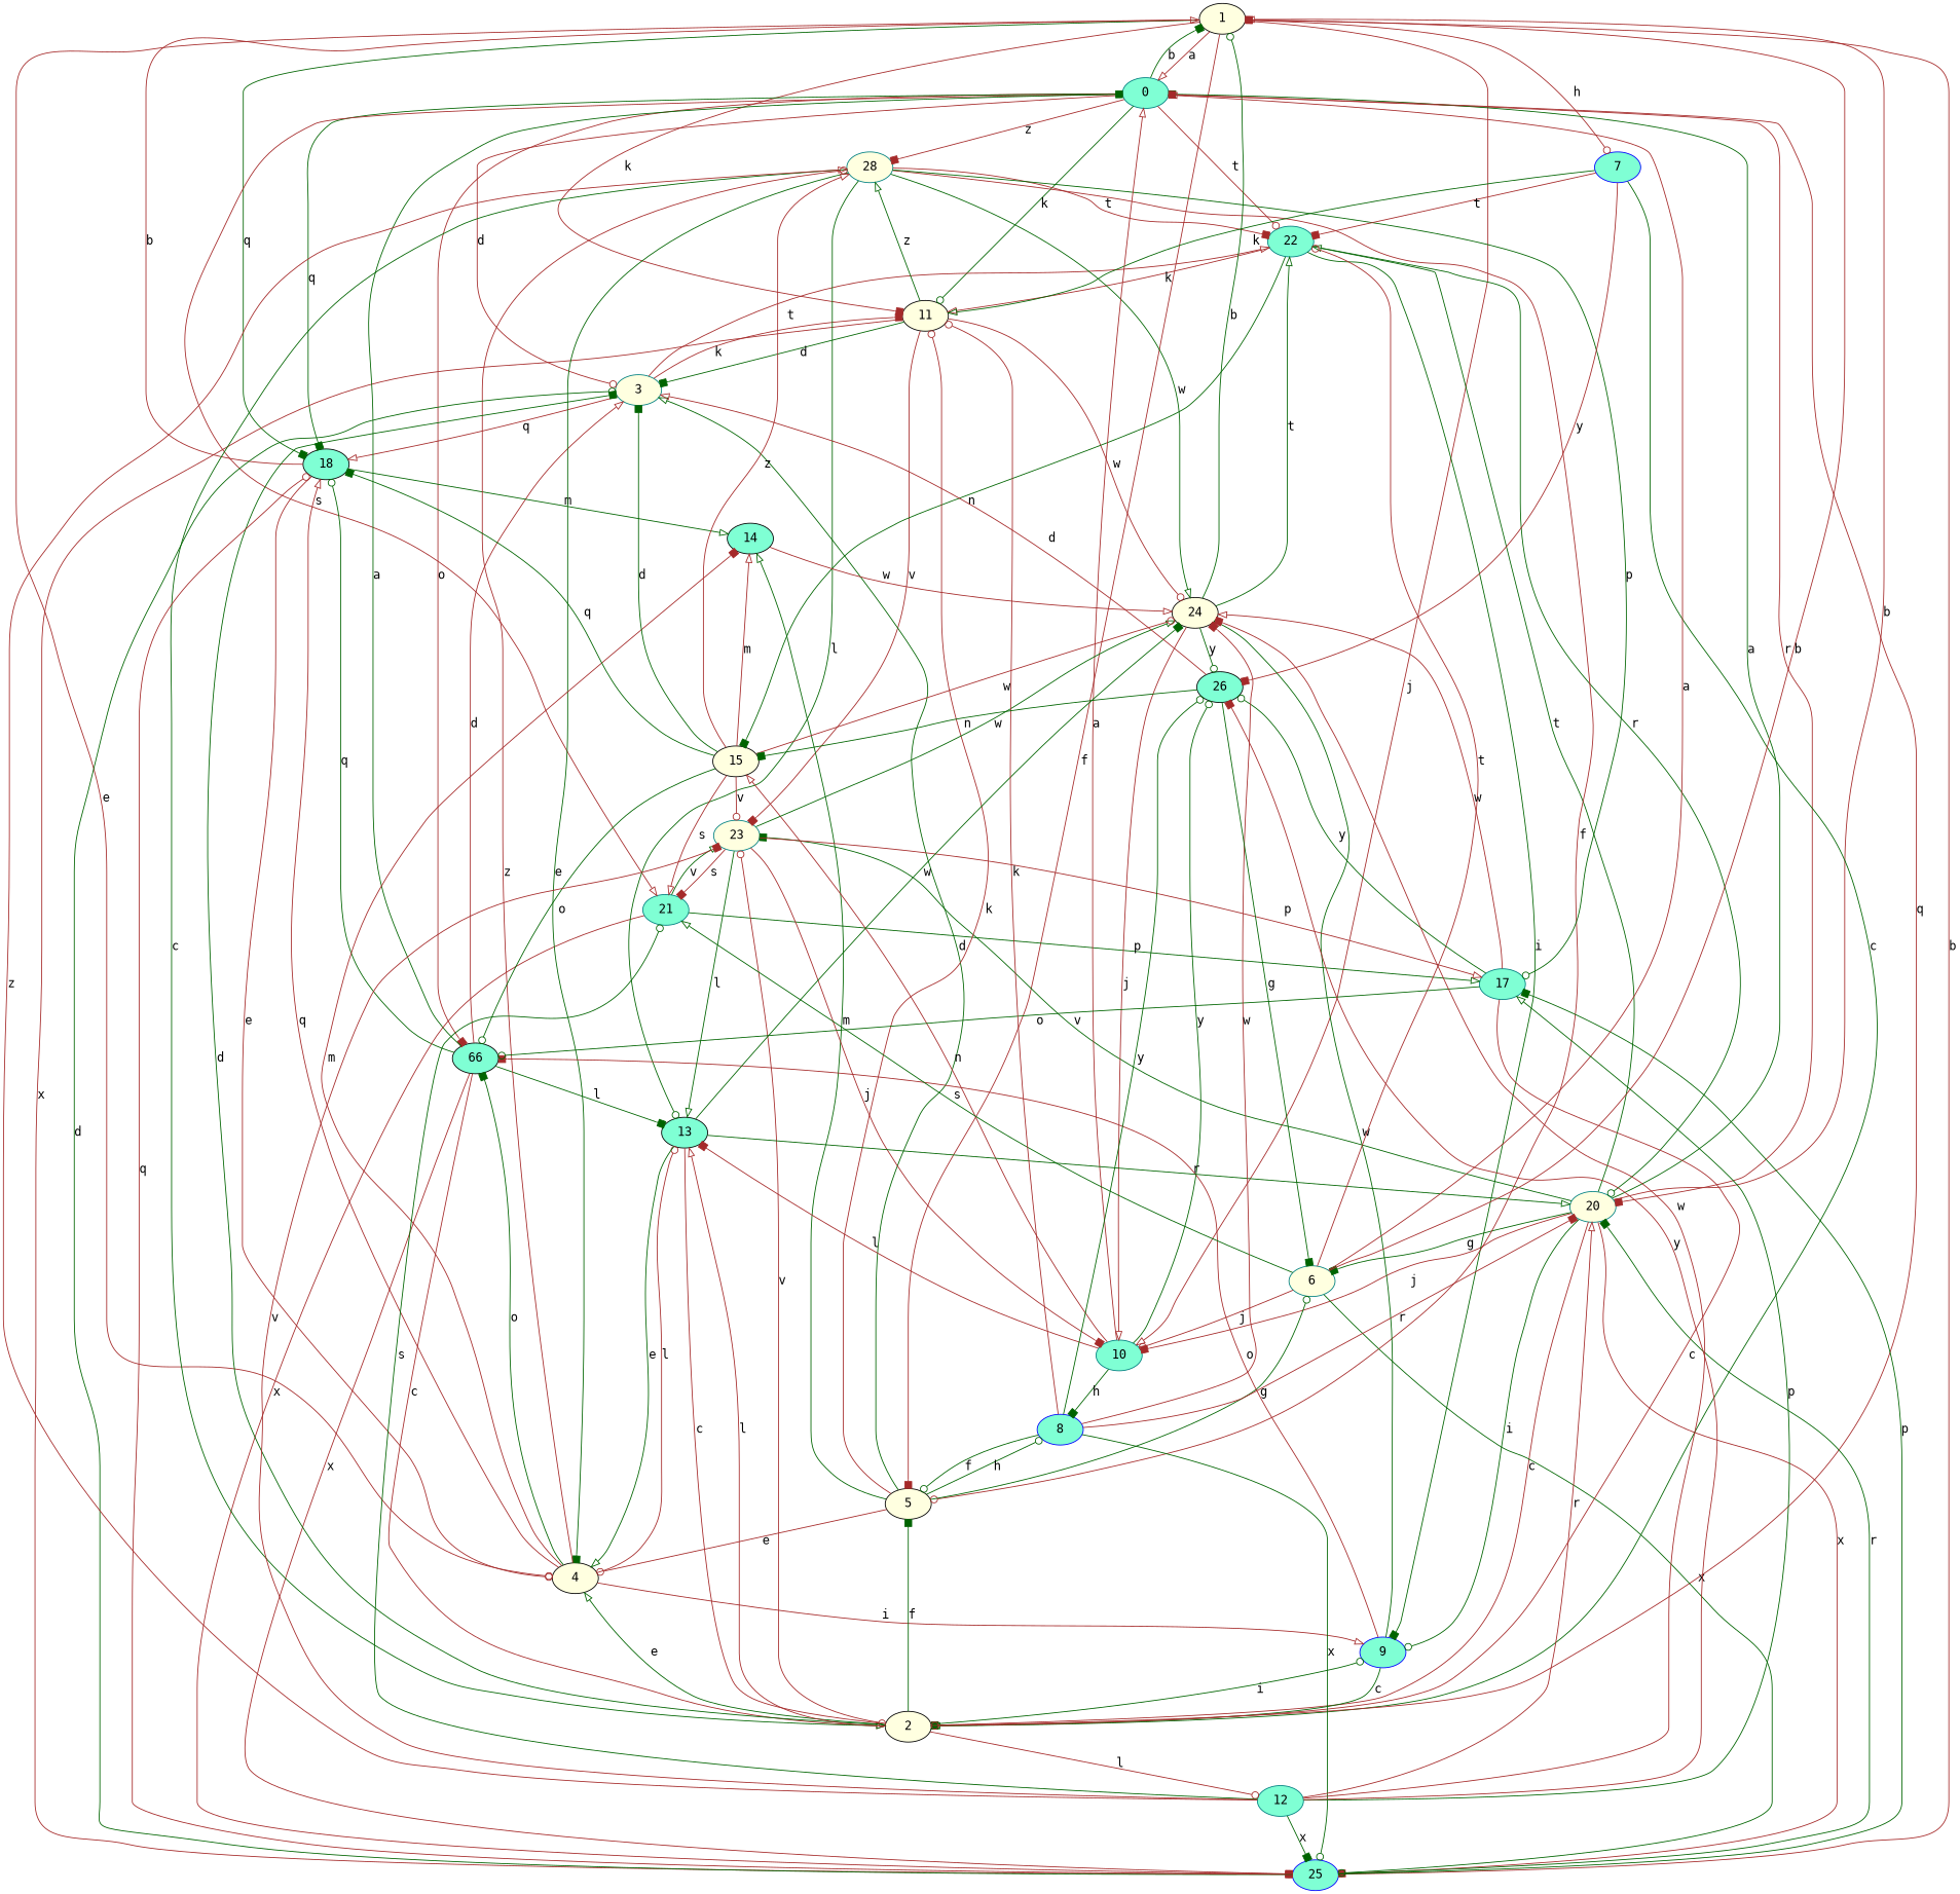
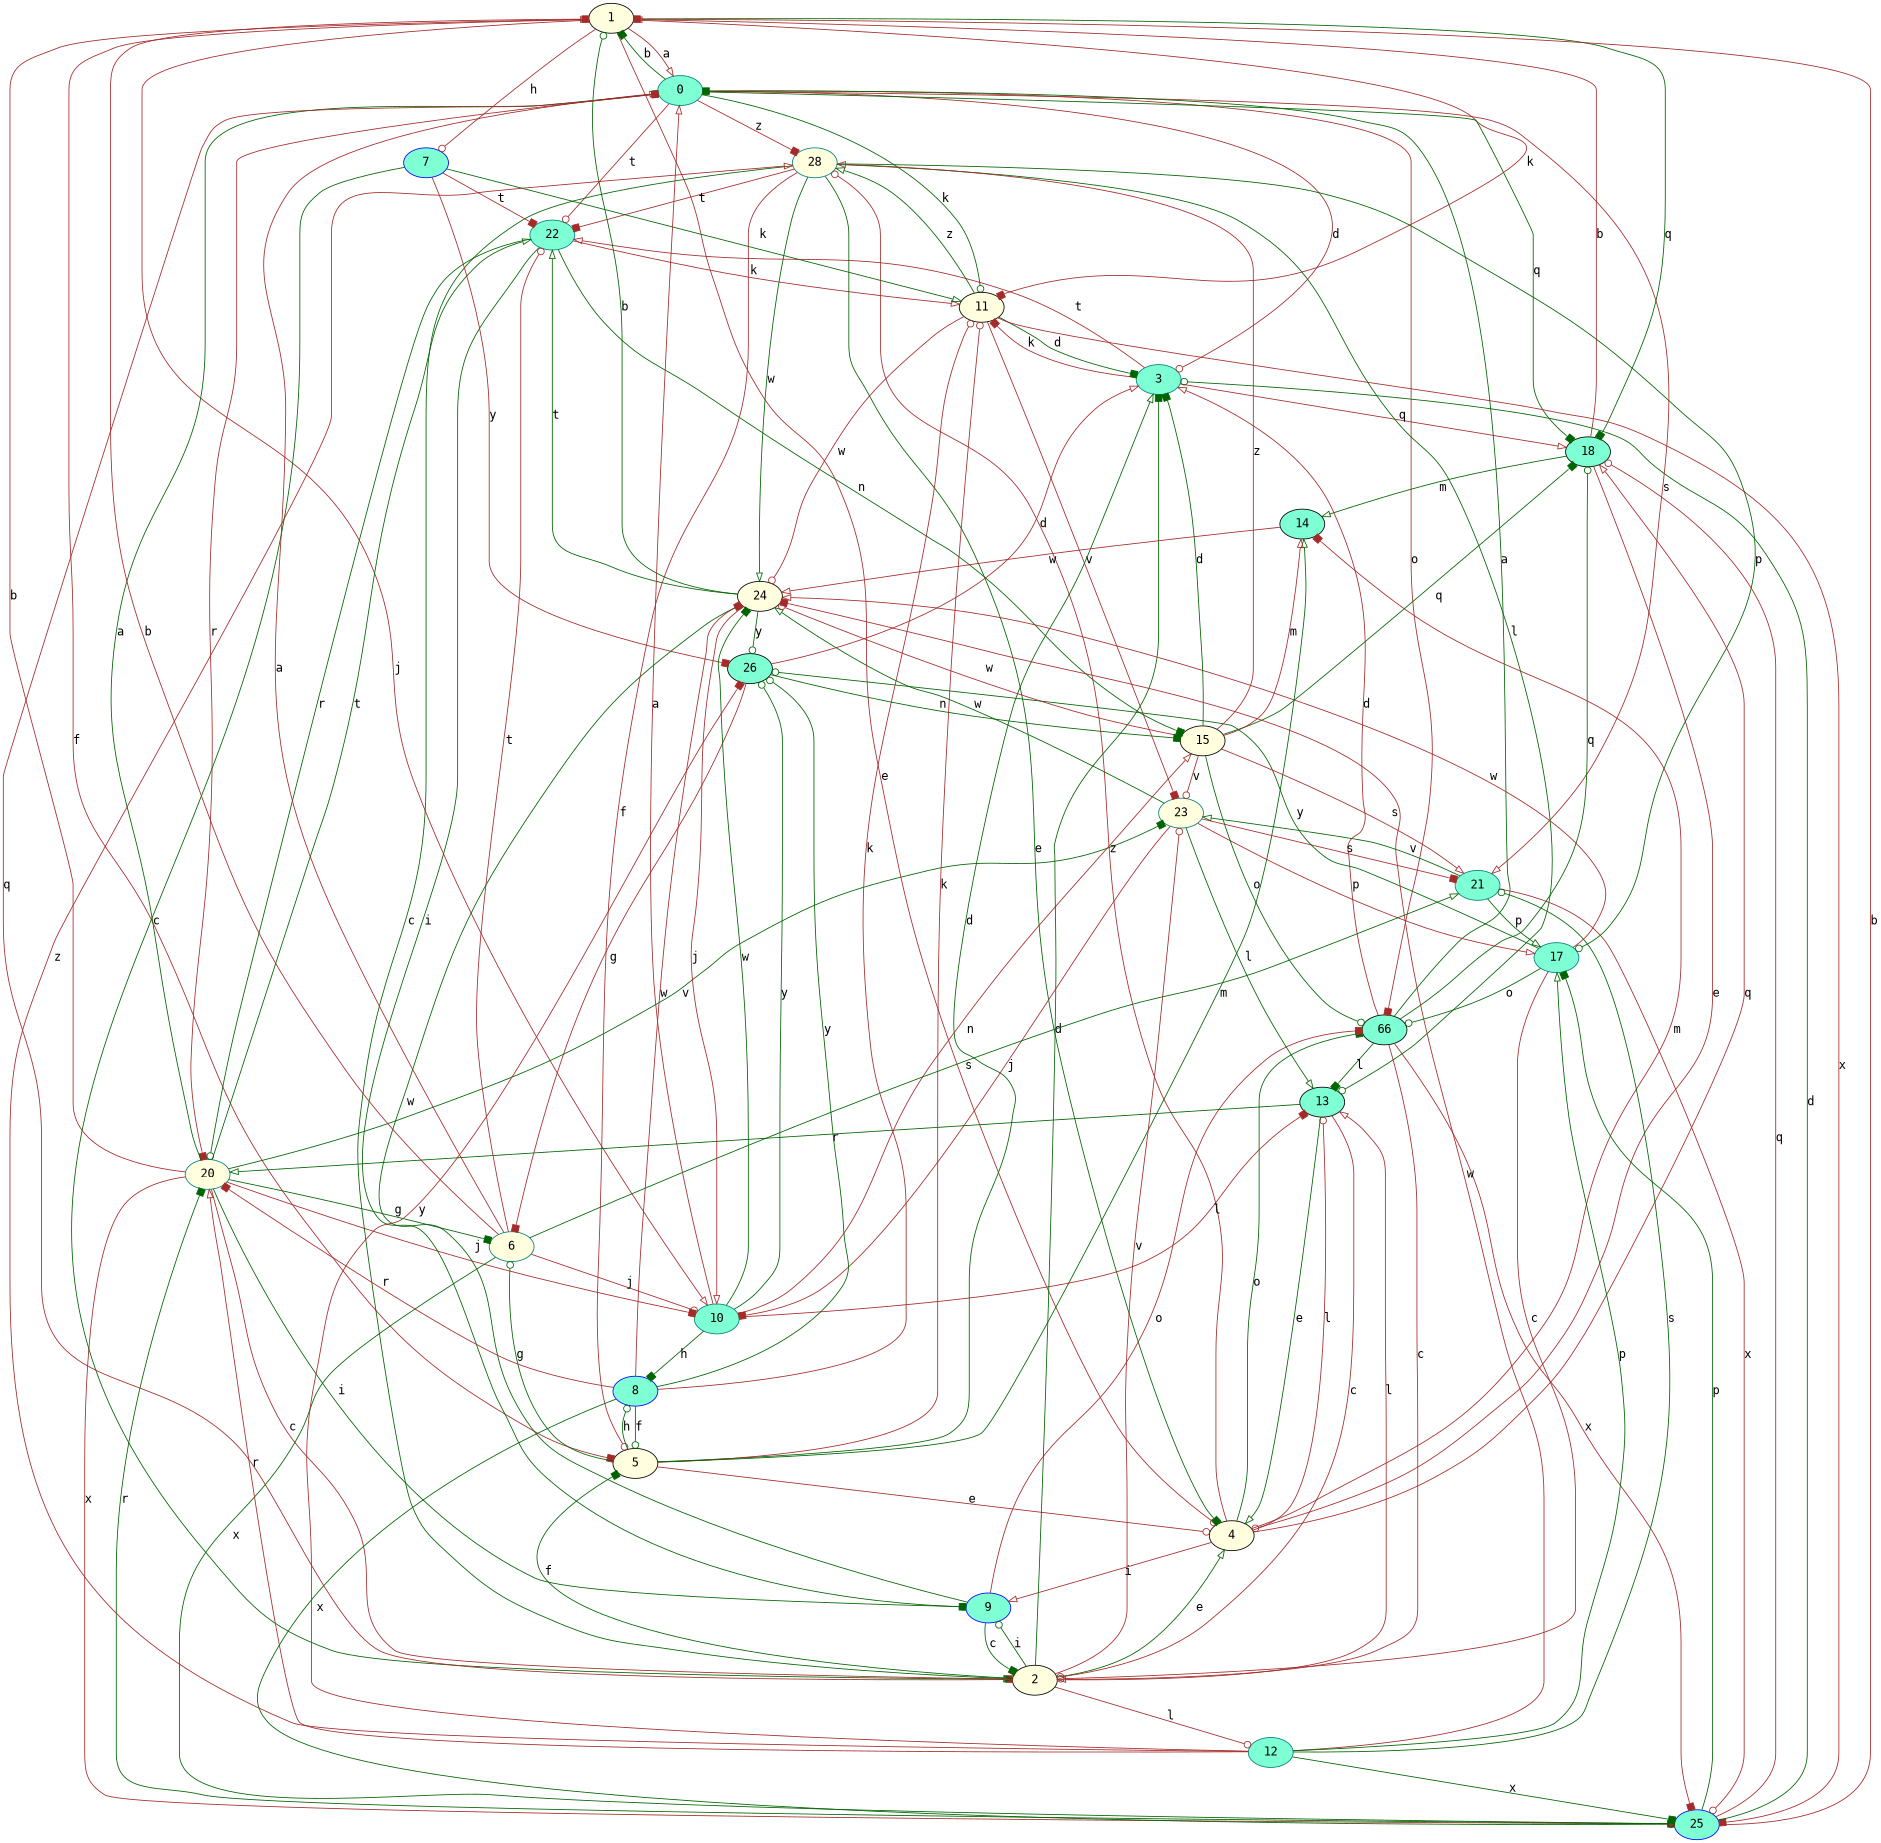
  strict digraph {
    fontname="DejaVu Sans Mono"
    node [color=black fillcolor=aquamarine fontname="DejaVu Sans Mono" style=filled]
    edge [arrowhead=box color=brown fontname="DejaVu Sans Mono"]
    1 [fillcolor=lightyellow]
    0 [color=teal]
-   3 [color=teal fillcolor=lightyellow]
+   3 [color=teal]
    11 [fillcolor=lightyellow]
    n5 [label=66]
    18
    20 [color=teal fillcolor=lightyellow]
    21 [color=teal]
    22 [color=teal]
    28 [color=teal fillcolor=lightyellow]
    4 [fillcolor=lightyellow]
    5 [fillcolor=lightyellow]
    7 [color=blue]
    10 [color=teal]
    9 [color=blue]
    2 [fillcolor=lightyellow]
    24 [fillcolor=lightyellow]
    23 [color=teal fillcolor=lightyellow]
    25 [color=blue]
    13
    14
    6 [color=teal fillcolor=lightyellow]
    17 [color=teal]
    15 [fillcolor=lightyellow]
    8 [color=blue]
    26
    12 [color=teal]
    1 -> 0 [arrowhead=onormal label=a]
    1 -> 11 [label=k]
    1 -> 18 [color=darkgreen label=q]
    1 -> 4 [arrowhead=odot label=e]
    1 -> 5 [label=f]
    1 -> 7 [arrowhead=odot label=h]
    1 -> 10 [arrowhead=onormal label=j]
    0 -> 1 [color=darkgreen label=b]
    0 -> 3 [arrowhead=odot label=d]
    0 -> 11 [arrowhead=odot color=darkgreen label=k]
    0 -> n5 [label=o]
    0 -> 18 [color=darkgreen label=q]
    0 -> 20 [label=r]
    0 -> 21 [arrowhead=onormal label=s]
    0 -> 22 [arrowhead=odot label=t]
    0 -> 28 [label=z]
    3 -> 11 [label=k]
    3 -> 18 [arrowhead=onormal label=q]
    3 -> 22 [arrowhead=onormal label=t]
    11 -> 3 [color=darkgreen label=d]
    11 -> 28 [arrowhead=onormal color=darkgreen label=z]
    11 -> 24 [arrowhead=odot label=w]
    11 -> 23 [label=v]
    11 -> 25 [label=x]
    n5 -> 0 [color=darkgreen label=a]
    n5 -> 3 [arrowhead=onormal label=d]
    n5 -> 18 [arrowhead=odot color=darkgreen label=q]
    n5 -> 2 [arrowhead=onormal label=c]
    n5 -> 25 [label=x]
    n5 -> 13 [color=darkgreen label=l]
    18 -> 1 [arrowhead=onormal label=b]
    18 -> 4 [arrowhead=odot label=e]
    18 -> 14 [arrowhead=onormal color=darkgreen label=m]
    20 -> 1 [arrowhead=onormal label=b]
    20 -> 0 [color=darkgreen label=a]
    20 -> 22 [arrowhead=onormal color=darkgreen label=t]
    20 -> 10 [label=j]
    20 -> 9 [arrowhead=odot color=darkgreen label=i]
    20 -> 2 [label=c]
    20 -> 23 [color=darkgreen label=v]
    20 -> 25 [label=x]
    20 -> 6 [color=darkgreen label=g]
    21 -> 23 [arrowhead=onormal color=darkgreen label=v]
    21 -> 25 [arrowhead=odot label=x]
    21 -> 17 [arrowhead=onormal color=darkgreen label=p]
    22 -> 11 [arrowhead=onormal label=k]
    22 -> 20 [arrowhead=odot color=darkgreen label=r]
    22 -> 9 [color=darkgreen label=i]
    22 -> 15 [color=darkgreen label=n]
    28 -> 22 [label=t]
    28 -> 4 [color=darkgreen label=e]
    28 -> 5 [arrowhead=odot label=f]
    28 -> 2 [arrowhead=onormal color=darkgreen label=c]
    28 -> 24 [arrowhead=onormal color=darkgreen label=w]
    28 -> 13 [arrowhead=odot color=darkgreen label=l]
    28 -> 17 [arrowhead=odot color=darkgreen label=p]
    4 -> n5 [color=darkgreen label=o]
    4 -> 18 [arrowhead=onormal label=q]
    4 -> 28 [arrowhead=odot label=z]
    4 -> 9 [arrowhead=onormal label=i]
    4 -> 13 [arrowhead=odot label=l]
    4 -> 14 [label=m]
    5 -> 3 [arrowhead=onormal color=darkgreen label=d]
    5 -> 11 [arrowhead=odot label=k]
    5 -> 4 [arrowhead=odot label=e]
    5 -> 14 [arrowhead=onormal color=darkgreen label=m]
    5 -> 6 [arrowhead=odot color=darkgreen label=g]
    5 -> 8 [arrowhead=odot color=darkgreen label=h]
    7 -> 11 [arrowhead=onormal color=darkgreen label=k]
    7 -> 22 [label=t]
    7 -> 2 [arrowhead=onormal color=darkgreen label=c]
    7 -> 26 [label=y]
    10 -> 0 [arrowhead=onormal label=a]
-   13 -> 24 [color=darkgreen label=w]
+   10 -> 24 [color=darkgreen label=w]
    10 -> 13 [label=l]
    10 -> 15 [arrowhead=onormal label=n]
    10 -> 8 [color=darkgreen label=h]
    10 -> 26 [arrowhead=odot color=darkgreen label=y]
    9 -> n5 [label=o]
    9 -> 2 [color=darkgreen label=c]
    9 -> 24 [arrowhead=odot color=darkgreen label=w]
    2 -> 0 [label=q]
    2 -> 3 [color=darkgreen label=d]
    2 -> 4 [arrowhead=onormal color=darkgreen label=e]
    2 -> 5 [color=darkgreen label=f]
    2 -> 9 [arrowhead=odot color=darkgreen label=i]
    2 -> 23 [arrowhead=odot label=v]
    2 -> 13 [arrowhead=onormal label=l]
    2 -> 12 [arrowhead=odot label=l]
    24 -> 1 [arrowhead=odot color=darkgreen label=b]
    24 -> 22 [arrowhead=onormal color=darkgreen label=t]
    24 -> 10 [arrowhead=onormal label=j]
    24 -> 26 [arrowhead=odot color=darkgreen label=y]
    23 -> 21 [label=s]
    23 -> 10 [label=j]
    23 -> 24 [arrowhead=onormal color=darkgreen label=w]
    23 -> 13 [arrowhead=onormal color=darkgreen label=l]
    23 -> 17 [arrowhead=onormal label=p]
    25 -> 1 [label=b]
    25 -> 3 [arrowhead=odot color=darkgreen label=d]
    25 -> 18 [arrowhead=odot label=q]
    25 -> 20 [color=darkgreen label=r]
    25 -> 17 [color=darkgreen label=p]
    13 -> 20 [arrowhead=onormal color=darkgreen label=r]
    13 -> 4 [arrowhead=onormal color=darkgreen label=e]
    13 -> 2 [arrowhead=odot label=c]
    14 -> 24 [arrowhead=onormal label=w]
    6 -> 1 [label=b]
    6 -> 0 [arrowhead=onormal label=a]
    6 -> 21 [arrowhead=onormal color=darkgreen label=s]
    6 -> 22 [arrowhead=odot label=t]
    6 -> 10 [arrowhead=odot label=j]
    6 -> 25 [arrowhead=odot color=darkgreen label=x]
    17 -> n5 [arrowhead=odot color=darkgreen label=o]
    17 -> 2 [arrowhead=odot label=c]
    17 -> 24 [arrowhead=onormal label=w]
    17 -> 26 [arrowhead=odot color=darkgreen label=y]
    15 -> 3 [color=darkgreen label=d]
    15 -> n5 [arrowhead=odot color=darkgreen label=o]
    15 -> 18 [color=darkgreen label=q]
    15 -> 21 [arrowhead=onormal label=s]
    15 -> 28 [arrowhead=onormal label=z]
    15 -> 24 [arrowhead=odot label=w]
    15 -> 23 [arrowhead=odot label=v]
    15 -> 14 [arrowhead=onormal label=m]
    8 -> 11 [arrowhead=odot label=k]
    8 -> 20 [label=r]
    8 -> 5 [arrowhead=odot color=darkgreen label=f]
    8 -> 24 [label=w]
    8 -> 25 [arrowhead=odot color=darkgreen label=x]
    8 -> 26 [arrowhead=odot color=darkgreen label=y]
    26 -> 3 [arrowhead=onormal label=d]
-   26 -> 6 [color=darkgreen label=g]
+   26 -> 6 [label=g]
    26 -> 15 [color=darkgreen label=n]
    12 -> 20 [arrowhead=onormal label=r]
    12 -> 21 [arrowhead=odot color=darkgreen label=s]
    12 -> 28 [arrowhead=onormal label=z]
    12 -> 24 [label=w]
-   12 -> 23 [label=v]
    12 -> 25 [color=darkgreen label=x]
    12 -> 17 [arrowhead=onormal color=darkgreen label=p]
    12 -> 26 [label=y]
  }
